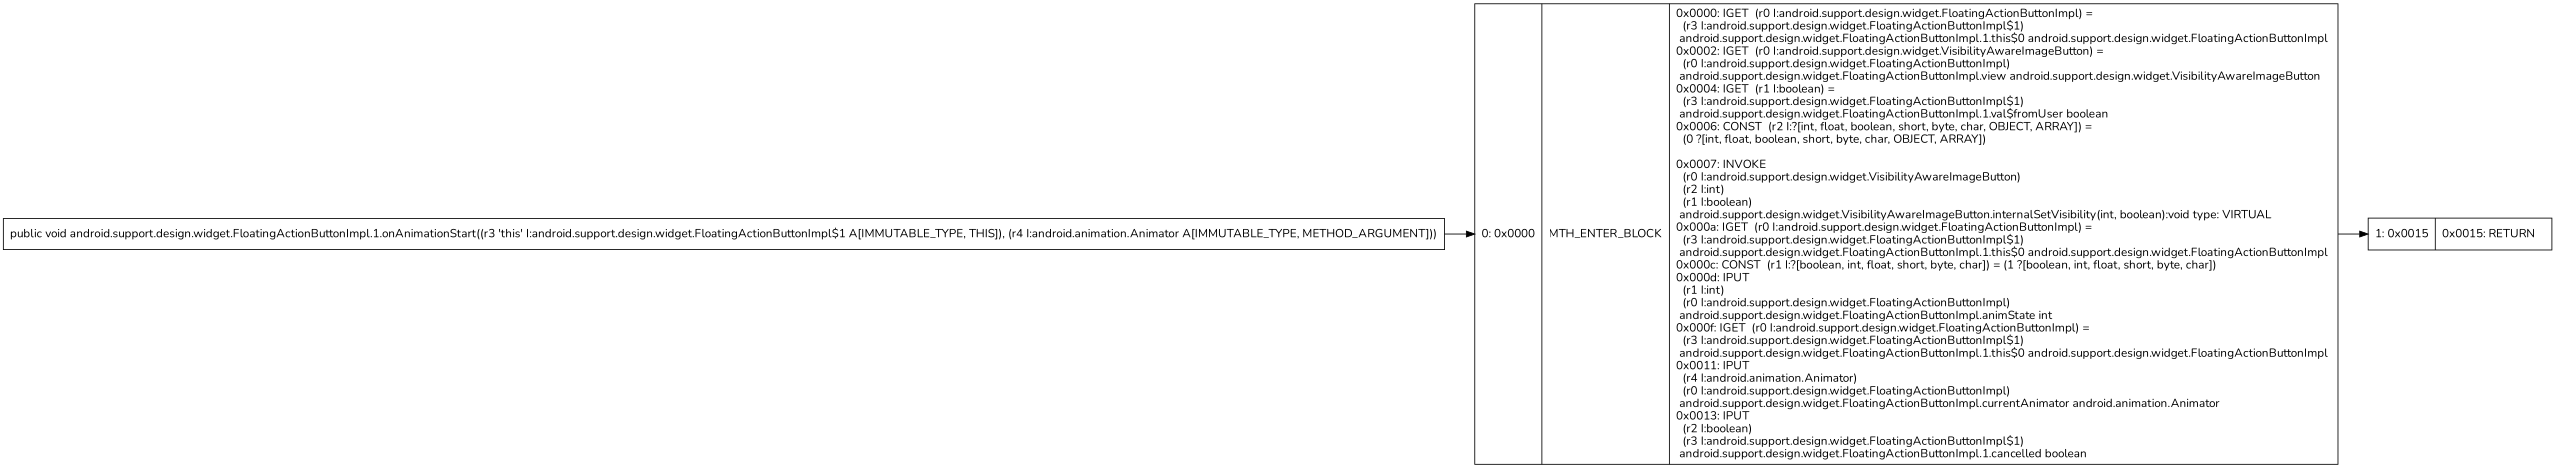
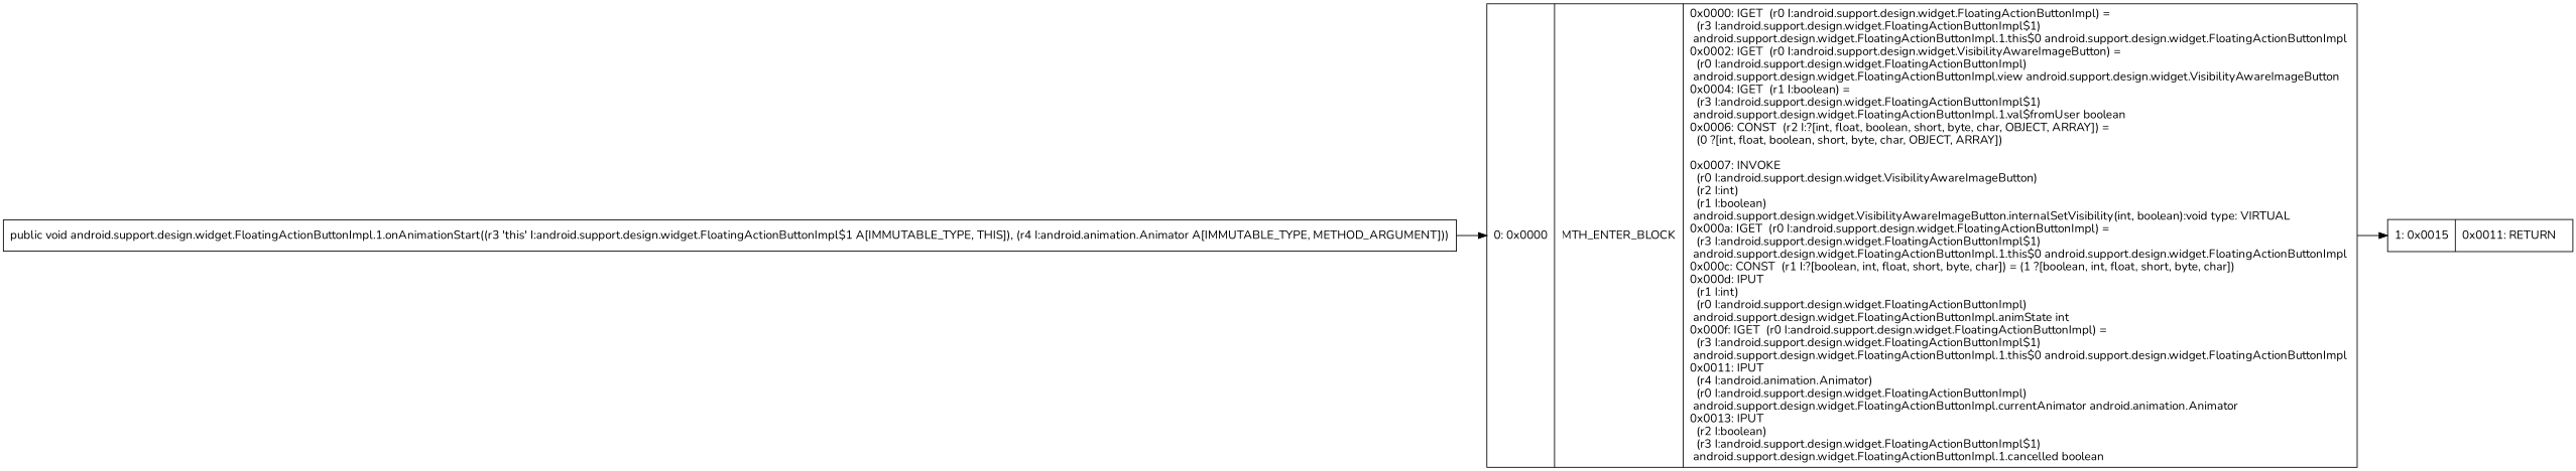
  digraph {
    rankdir=LR
    fontname=Nunito
    node [shape=record fontname=Nunito]
    edge [fontname=Nunito]
    n1 [label="{0\:\ 0x0000|MTH_ENTER_BLOCK\l|0x0000: IGET  (r0 I:android.support.design.widget.FloatingActionButtonImpl) = \l  (r3 I:android.support.design.widget.FloatingActionButtonImpl$1)\l android.support.design.widget.FloatingActionButtonImpl.1.this$0 android.support.design.widget.FloatingActionButtonImpl \l0x0002: IGET  (r0 I:android.support.design.widget.VisibilityAwareImageButton) = \l  (r0 I:android.support.design.widget.FloatingActionButtonImpl)\l android.support.design.widget.FloatingActionButtonImpl.view android.support.design.widget.VisibilityAwareImageButton \l0x0004: IGET  (r1 I:boolean) = \l  (r3 I:android.support.design.widget.FloatingActionButtonImpl$1)\l android.support.design.widget.FloatingActionButtonImpl.1.val$fromUser boolean \l0x0006: CONST  (r2 I:?[int, float, boolean, short, byte, char, OBJECT, ARRAY]) = \l  (0 ?[int, float, boolean, short, byte, char, OBJECT, ARRAY])\l \l0x0007: INVOKE  \l  (r0 I:android.support.design.widget.VisibilityAwareImageButton)\l  (r2 I:int)\l  (r1 I:boolean)\l android.support.design.widget.VisibilityAwareImageButton.internalSetVisibility(int, boolean):void type: VIRTUAL \l0x000a: IGET  (r0 I:android.support.design.widget.FloatingActionButtonImpl) = \l  (r3 I:android.support.design.widget.FloatingActionButtonImpl$1)\l android.support.design.widget.FloatingActionButtonImpl.1.this$0 android.support.design.widget.FloatingActionButtonImpl \l0x000c: CONST  (r1 I:?[boolean, int, float, short, byte, char]) = (1 ?[boolean, int, float, short, byte, char]) \l0x000d: IPUT  \l  (r1 I:int)\l  (r0 I:android.support.design.widget.FloatingActionButtonImpl)\l android.support.design.widget.FloatingActionButtonImpl.animState int \l0x000f: IGET  (r0 I:android.support.design.widget.FloatingActionButtonImpl) = \l  (r3 I:android.support.design.widget.FloatingActionButtonImpl$1)\l android.support.design.widget.FloatingActionButtonImpl.1.this$0 android.support.design.widget.FloatingActionButtonImpl \l0x0011: IPUT  \l  (r4 I:android.animation.Animator)\l  (r0 I:android.support.design.widget.FloatingActionButtonImpl)\l android.support.design.widget.FloatingActionButtonImpl.currentAnimator android.animation.Animator \l0x0013: IPUT  \l  (r2 I:boolean)\l  (r3 I:android.support.design.widget.FloatingActionButtonImpl$1)\l android.support.design.widget.FloatingActionButtonImpl.1.cancelled boolean \l}"]
-   n2 [label="{1\:\ 0x0015|0x0015: RETURN   \l}"]
+   n2 [label="{1\:\ 0x0015|0x0011: RETURN   \l}"]
    n3 [label="{public void android.support.design.widget.FloatingActionButtonImpl.1.onAnimationStart((r3 'this' I:android.support.design.widget.FloatingActionButtonImpl$1 A[IMMUTABLE_TYPE, THIS]), (r4 I:android.animation.Animator A[IMMUTABLE_TYPE, METHOD_ARGUMENT])) }"]
    n1 -> n2
    n3 -> n1
  }
